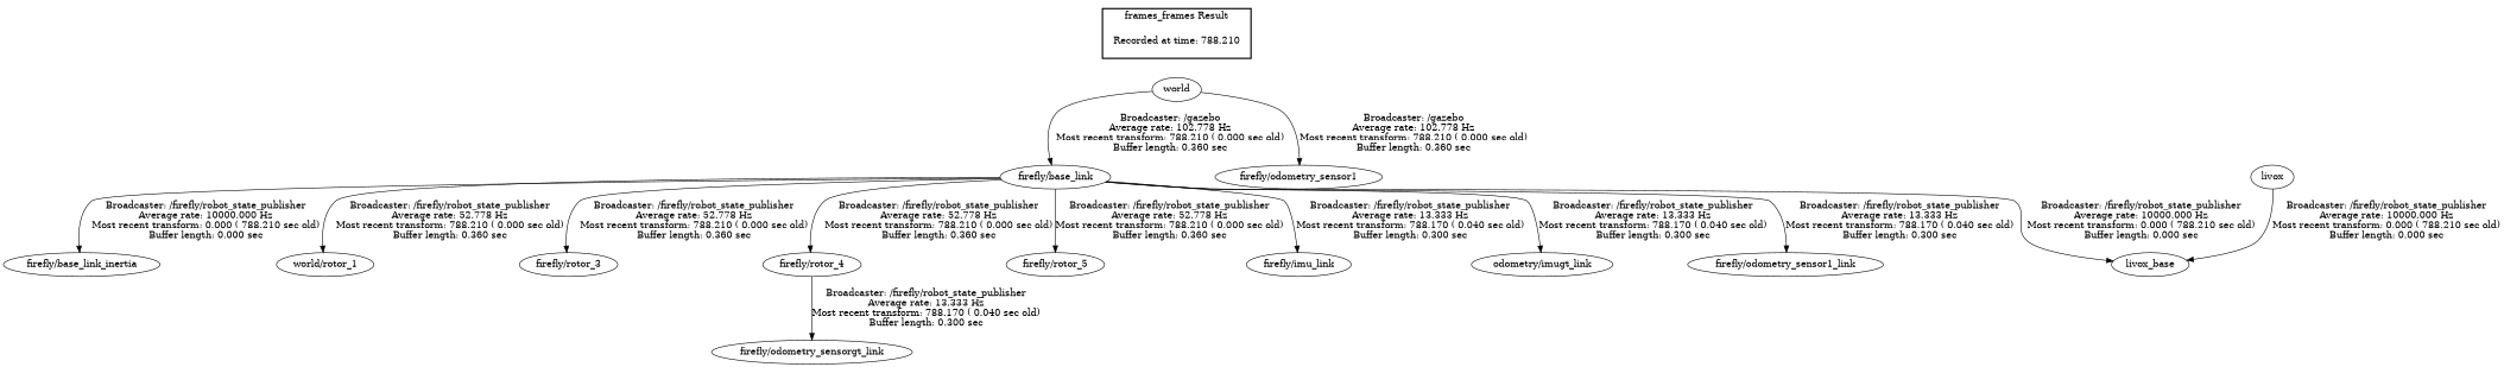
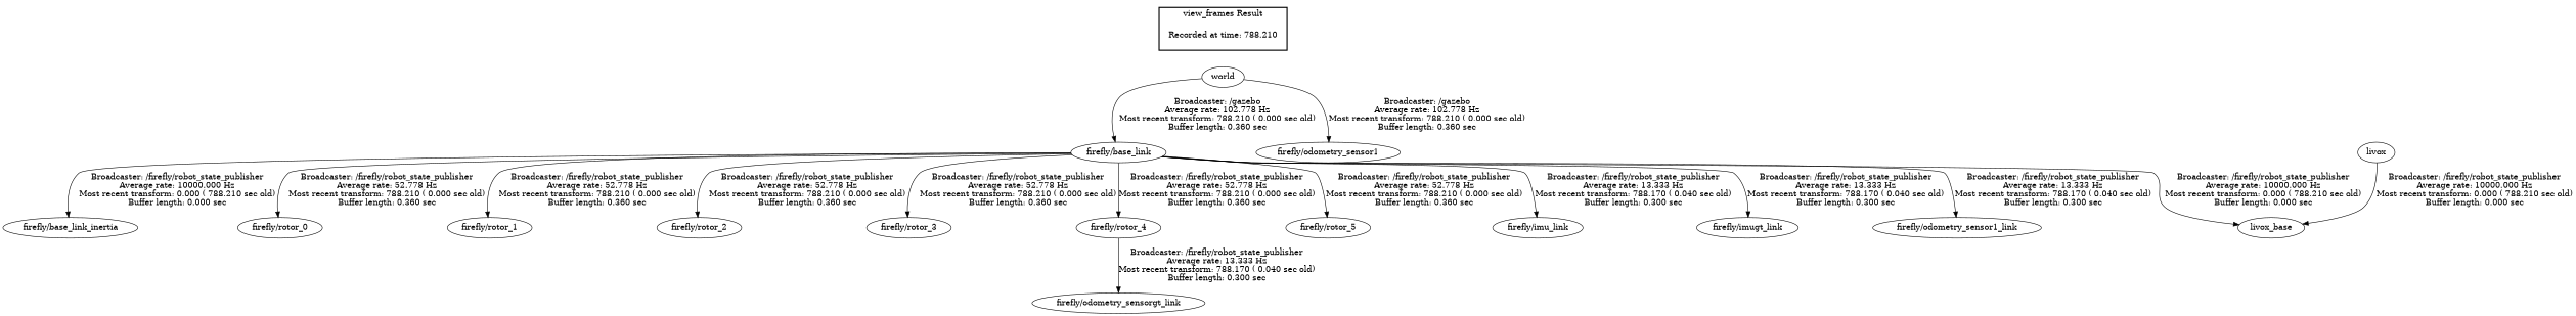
  digraph {
    "Recorded at time: 788.210" [shape=plaintext]
    world
    "firefly/base_link"
    livox_base
    "firefly/base_link_inertia"
-   "firefly/rotor_1" [label="world/rotor_1"]
+   "firefly/rotor_0"
+   "firefly/rotor_1"
+   "firefly/rotor_2"
    "firefly/rotor_3"
    "firefly/rotor_4"
    "firefly/rotor_5"
    "firefly/imu_link"
-   "firefly/imugt_link" [label="odometry/imugt_link"]
+   "firefly/imugt_link"
    "firefly/odometry_sensor1_link"
    "firefly/odometry_sensorgt_link"
    livox
    "firefly/odometry_sensor1"
    subgraph cluster_1 {
      color=black
-     label="frames_frames Result"
+     label="view_frames Result"
      style=bold
      "Recorded at time: 788.210"
    }
    "Recorded at time: 788.210" -> world [style=invis]
    world -> "firefly/base_link" [label="Broadcaster: /gazebo\nAverage rate: 102.778 Hz\nMost recent transform: 788.210 ( 0.000 sec old)\nBuffer length: 0.360 sec\n"]
    world -> "firefly/odometry_sensor1" [label="Broadcaster: /gazebo\nAverage rate: 102.778 Hz\nMost recent transform: 788.210 ( 0.000 sec old)\nBuffer length: 0.360 sec\n"]
    "firefly/base_link" -> livox_base [label="Broadcaster: /firefly/robot_state_publisher\nAverage rate: 10000.000 Hz\nMost recent transform: 0.000 ( 788.210 sec old)\nBuffer length: 0.000 sec\n"]
    "firefly/base_link" -> "firefly/base_link_inertia" [label="Broadcaster: /firefly/robot_state_publisher\nAverage rate: 10000.000 Hz\nMost recent transform: 0.000 ( 788.210 sec old)\nBuffer length: 0.000 sec\n"]
+   "firefly/base_link" -> "firefly/rotor_0" [label="Broadcaster: /firefly/robot_state_publisher\nAverage rate: 52.778 Hz\nMost recent transform: 788.210 ( 0.000 sec old)\nBuffer length: 0.360 sec\n"]
    "firefly/base_link" -> "firefly/rotor_1" [label="Broadcaster: /firefly/robot_state_publisher\nAverage rate: 52.778 Hz\nMost recent transform: 788.210 ( 0.000 sec old)\nBuffer length: 0.360 sec\n"]
+   "firefly/base_link" -> "firefly/rotor_2" [label="Broadcaster: /firefly/robot_state_publisher\nAverage rate: 52.778 Hz\nMost recent transform: 788.210 ( 0.000 sec old)\nBuffer length: 0.360 sec\n"]
    "firefly/base_link" -> "firefly/rotor_3" [label="Broadcaster: /firefly/robot_state_publisher\nAverage rate: 52.778 Hz\nMost recent transform: 788.210 ( 0.000 sec old)\nBuffer length: 0.360 sec\n"]
    "firefly/base_link" -> "firefly/rotor_4" [label="Broadcaster: /firefly/robot_state_publisher\nAverage rate: 52.778 Hz\nMost recent transform: 788.210 ( 0.000 sec old)\nBuffer length: 0.360 sec\n"]
    "firefly/base_link" -> "firefly/rotor_5" [label="Broadcaster: /firefly/robot_state_publisher\nAverage rate: 52.778 Hz\nMost recent transform: 788.210 ( 0.000 sec old)\nBuffer length: 0.360 sec\n"]
    "firefly/base_link" -> "firefly/imu_link" [label="Broadcaster: /firefly/robot_state_publisher\nAverage rate: 13.333 Hz\nMost recent transform: 788.170 ( 0.040 sec old)\nBuffer length: 0.300 sec\n"]
    "firefly/base_link" -> "firefly/imugt_link" [label="Broadcaster: /firefly/robot_state_publisher\nAverage rate: 13.333 Hz\nMost recent transform: 788.170 ( 0.040 sec old)\nBuffer length: 0.300 sec\n"]
    "firefly/base_link" -> "firefly/odometry_sensor1_link" [label="Broadcaster: /firefly/robot_state_publisher\nAverage rate: 13.333 Hz\nMost recent transform: 788.170 ( 0.040 sec old)\nBuffer length: 0.300 sec\n"]
    "firefly/rotor_4" -> "firefly/odometry_sensorgt_link" [label="Broadcaster: /firefly/robot_state_publisher\nAverage rate: 13.333 Hz\nMost recent transform: 788.170 ( 0.040 sec old)\nBuffer length: 0.300 sec\n"]
    livox -> livox_base [label="Broadcaster: /firefly/robot_state_publisher\nAverage rate: 10000.000 Hz\nMost recent transform: 0.000 ( 788.210 sec old)\nBuffer length: 0.000 sec\n"]
  }
